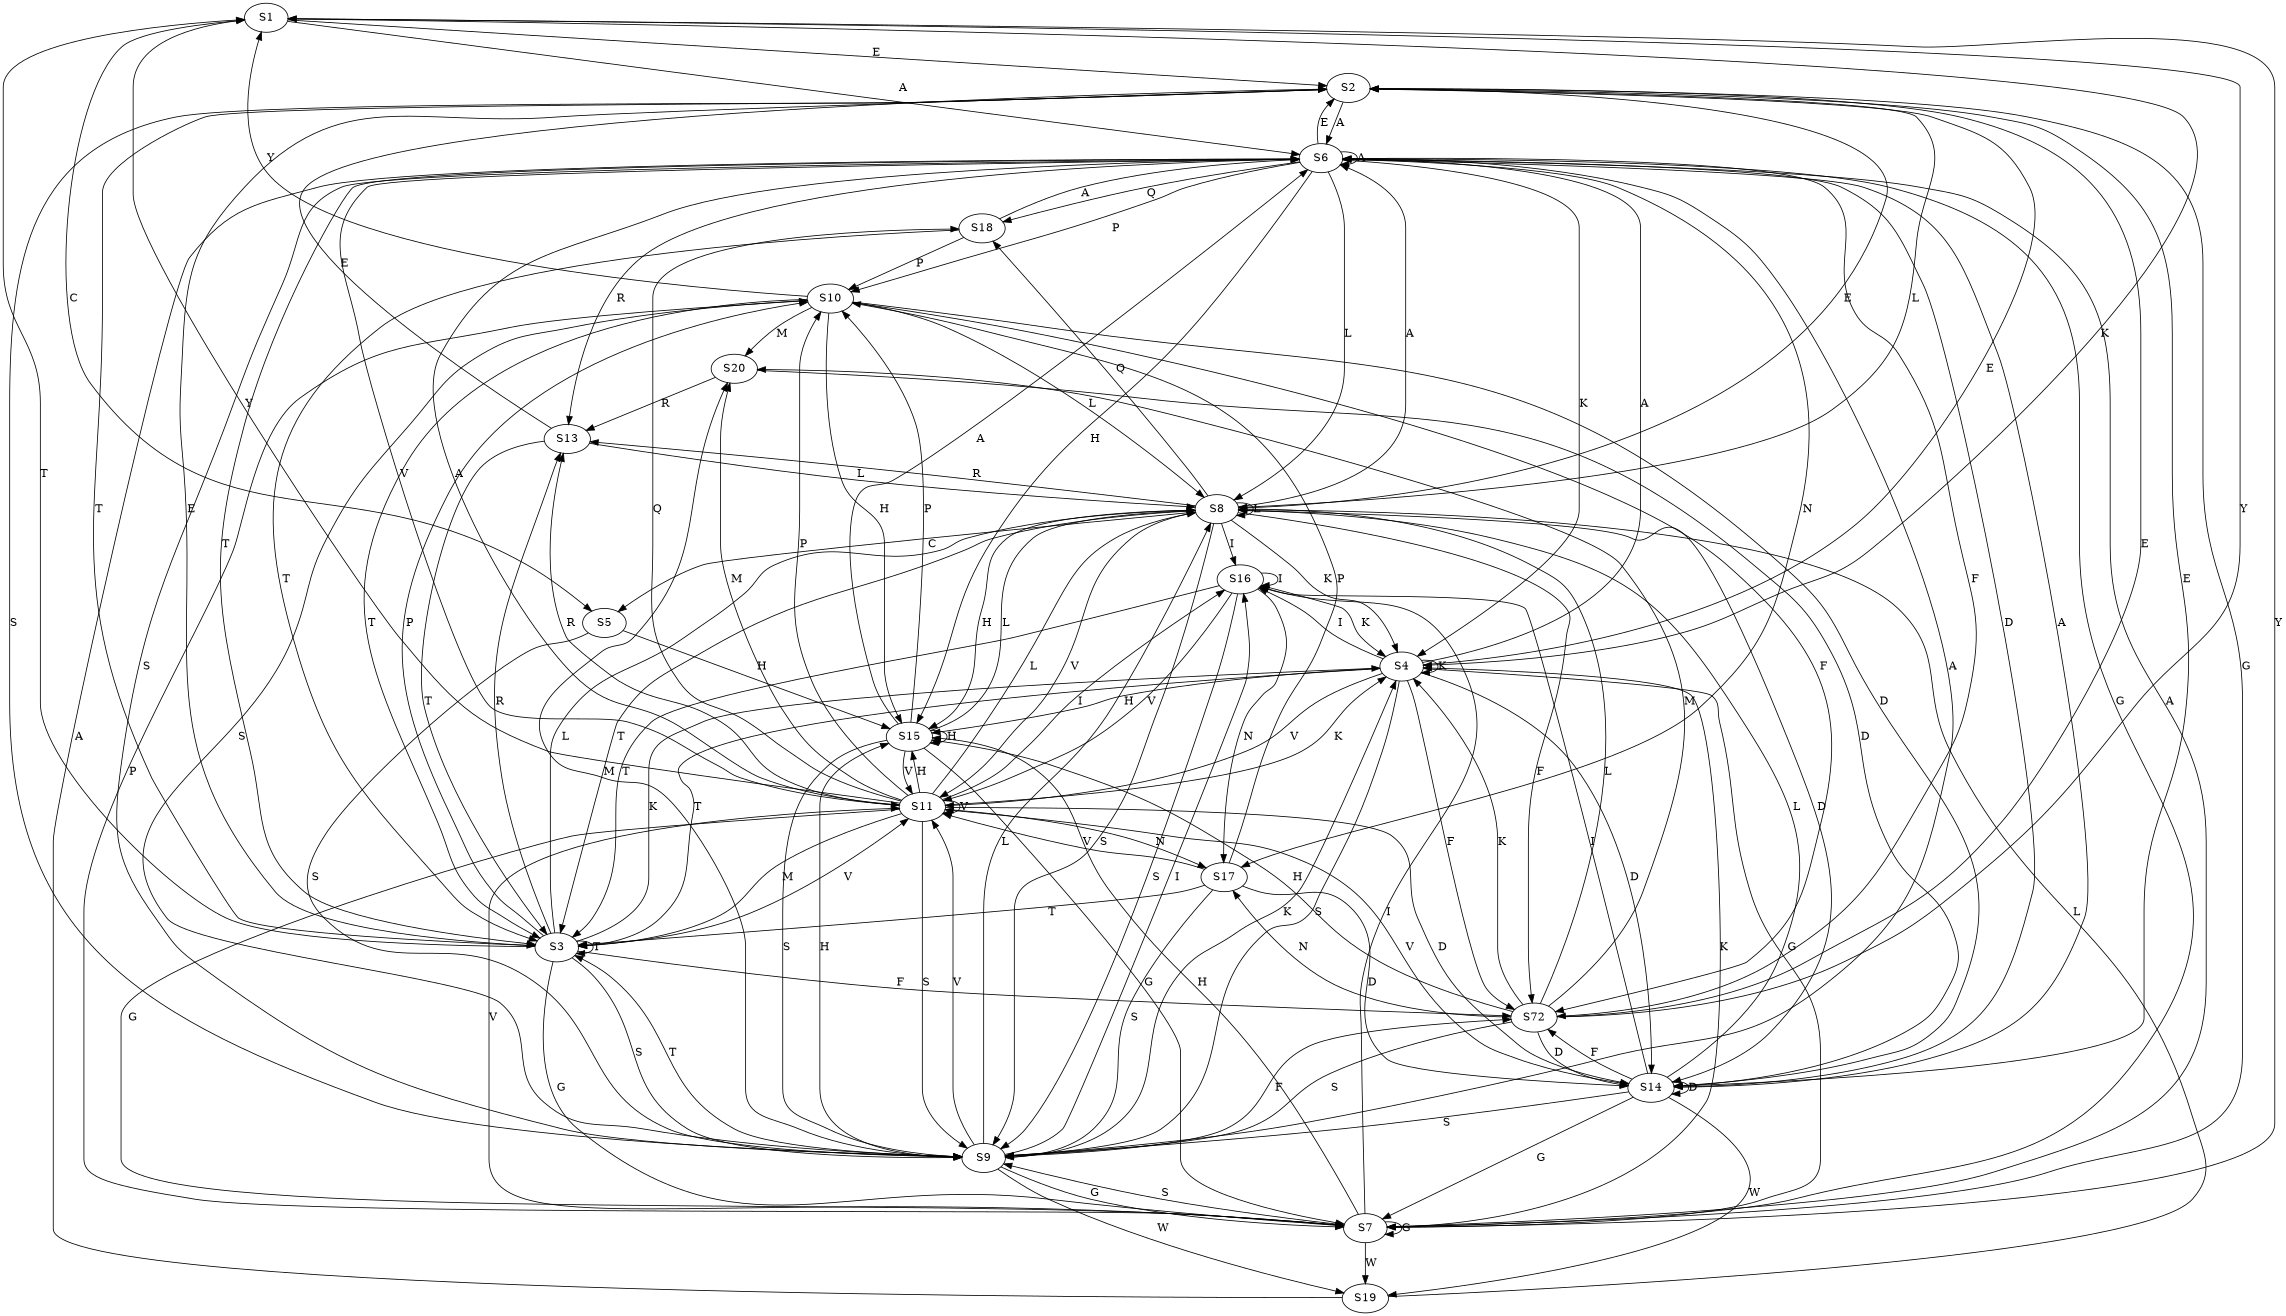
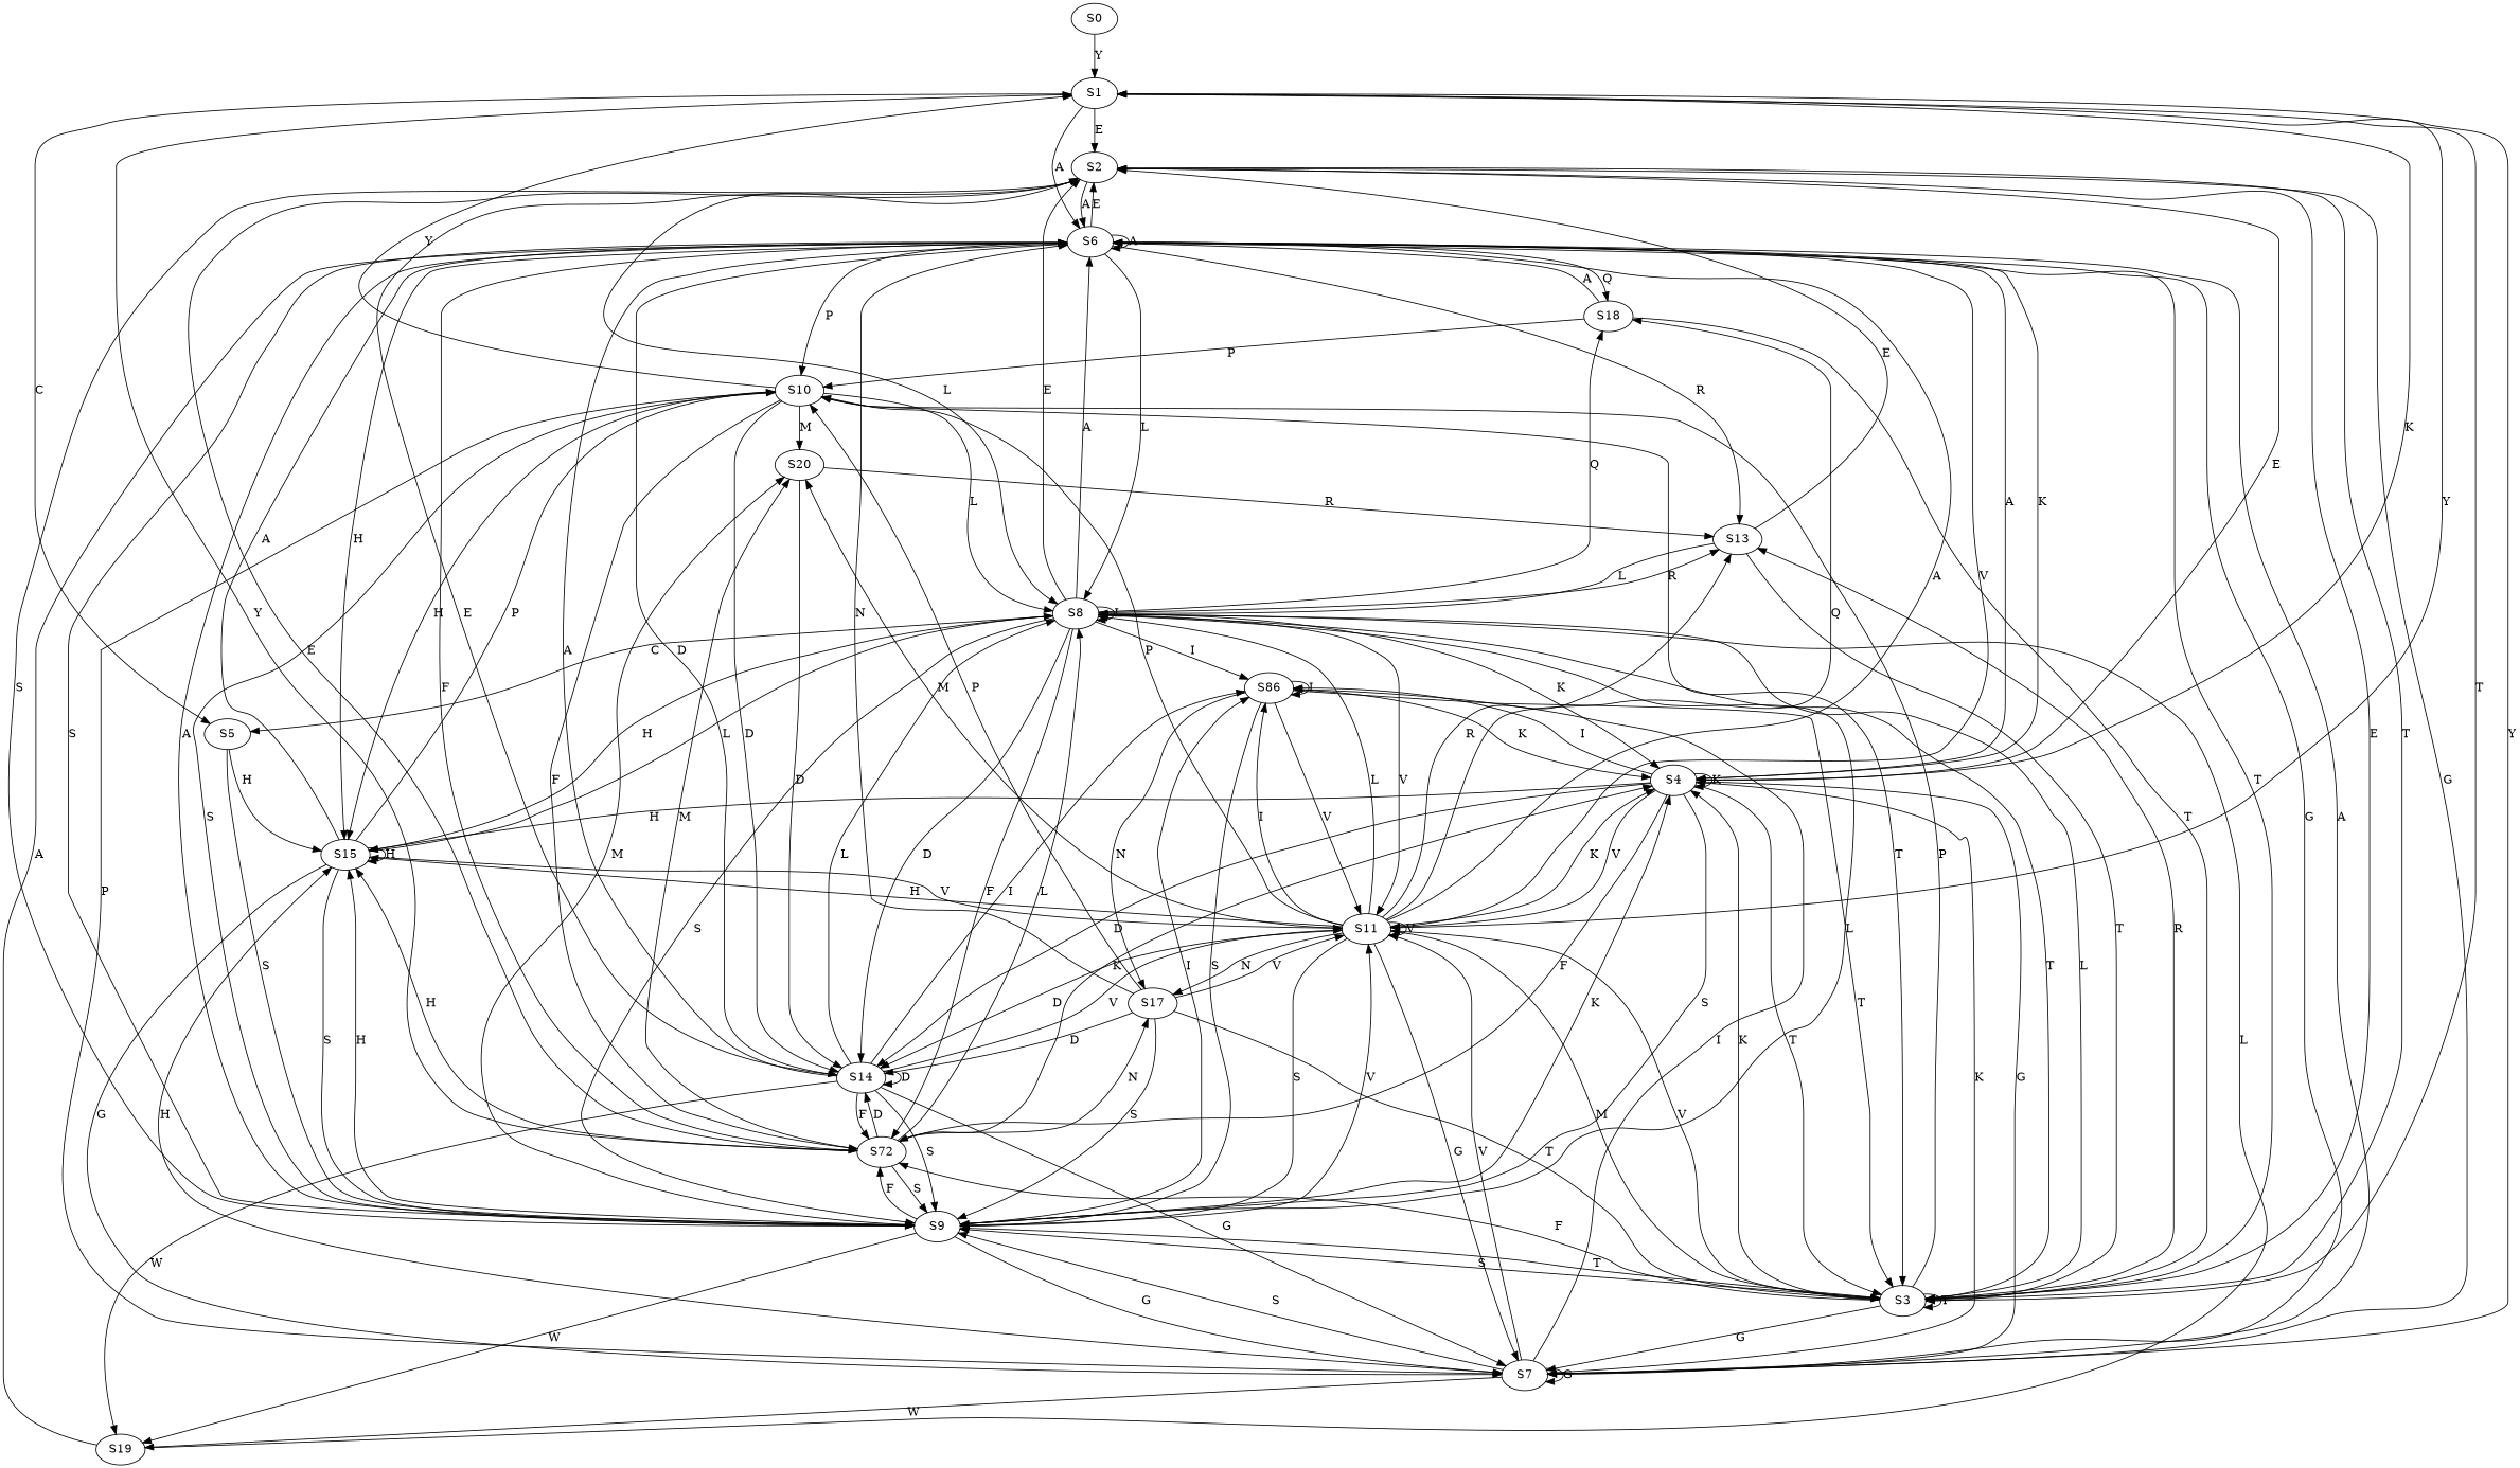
  strict digraph {
+   S0
    S1
    S2
    S4
    S5
    S6
    S3
    S7
    S8
    S9
    S10
    S11
    n13 [label=S72]
    S13
    S14
    S15
-   S16
+   S16 [label=S86]
    S17
    S18
    S19
    S20
+   S0 -> S1 [label=Y]
    S1 -> S2 [label=E]
    S1 -> S4 [label=K]
    S1 -> S5 [label=C]
    S1 -> S6 [label=A]
    S2 -> S6 [label=A]
    S2 -> S3 [label=T]
    S2 -> S7 [label=G]
    S2 -> S8 [label=L]
    S2 -> S9 [label=S]
    S4 -> S2 [label=E]
    S4 -> S4 [label=K]
    S4 -> S6 [label=A]
    S4 -> S3 [label=T]
    S4 -> S7 [label=G]
    S4 -> S9 [label=S]
    S4 -> S11 [label=V]
    S4 -> n13 [label=F]
    S4 -> S14 [label=D]
    S4 -> S15 [label=H]
    S4 -> S16 [label=I]
    S5 -> S9 [label=S]
    S5 -> S15 [label=H]
    S6 -> S2 [label=E]
    S6 -> S4 [label=K]
    S6 -> S6 [label=A]
    S6 -> S3 [label=T]
    S6 -> S7 [label=G]
    S6 -> S8 [label=L]
    S6 -> S9 [label=S]
    S6 -> S10 [label=P]
    S6 -> S11 [label=V]
    S6 -> n13 [label=F]
    S6 -> S13 [label=R]
    S6 -> S14 [label=D]
    S6 -> S15 [label=H]
-   S6 -> S17 [label=N]
+   S17 -> S6 [label=N]
    S6 -> S18 [label=Q]
    S3 -> S1 [label=T]
    S3 -> S2 [label=E]
    S3 -> S4 [label=K]
    S3 -> S3 [label=T]
    S3 -> S7 [label=G]
    S3 -> S8 [label=L]
    S3 -> S9 [label=S]
    S3 -> S10 [label=P]
    S3 -> S11 [label=V]
    S3 -> n13 [label=F]
    S3 -> S13 [label=R]
    S7 -> S1 [label=Y]
    S7 -> S4 [label=K]
    S7 -> S6 [label=A]
    S7 -> S7 [label=G]
    S7 -> S9 [label=S]
    S7 -> S10 [label=P]
    S7 -> S11 [label=V]
    S7 -> S15 [label=H]
    S7 -> S16 [label=I]
    S7 -> S19 [label=W]
    S8 -> S2 [label=E]
    S8 -> S4 [label=K]
    S8 -> S5 [label=C]
    S8 -> S6 [label=A]
    S8 -> S3 [label=T]
    S8 -> S8 [label=L]
    S8 -> S9 [label=S]
    S8 -> S11 [label=V]
    S8 -> n13 [label=F]
    S8 -> S13 [label=R]
    S8 -> S14 [label=D]
    S8 -> S15 [label=H]
    S8 -> S16 [label=I]
    S8 -> S18 [label=Q]
    S9 -> S4 [label=K]
    S9 -> S6 [label=A]
    S9 -> S3 [label=T]
    S9 -> S7 [label=G]
    S9 -> S8 [label=L]
    S9 -> S11 [label=V]
    S9 -> n13 [label=F]
    S9 -> S15 [label=H]
    S9 -> S16 [label=I]
    S9 -> S19 [label=W]
    S9 -> S20 [label=M]
    S10 -> S1 [label=Y]
    S10 -> S3 [label=T]
    S10 -> S8 [label=L]
    S10 -> S9 [label=S]
    S10 -> n13 [label=F]
    S10 -> S14 [label=D]
    S10 -> S15 [label=H]
    S10 -> S20 [label=M]
    S11 -> S1 [label=Y]
    S11 -> S4 [label=K]
    S11 -> S6 [label=A]
    S11 -> S3 [label=M]
    S11 -> S7 [label=G]
    S11 -> S8 [label=L]
    S11 -> S9 [label=S]
    S11 -> S10 [label=P]
    S11 -> S11 [label=V]
    S11 -> S13 [label=R]
    S11 -> S14 [label=D]
    S11 -> S15 [label=H]
    S11 -> S16 [label=I]
    S11 -> S17 [label=N]
    S11 -> S18 [label=Q]
    S11 -> S20 [label=M]
    n13 -> S1 [label=Y]
    n13 -> S2 [label=E]
    n13 -> S4 [label=K]
    n13 -> S8 [label=L]
    n13 -> S9 [label=S]
    n13 -> S14 [label=D]
    n13 -> S15 [label=H]
    n13 -> S17 [label=N]
    n13 -> S20 [label=M]
    S13 -> S2 [label=E]
    S13 -> S3 [label=T]
    S13 -> S8 [label=L]
    S14 -> S2 [label=E]
    S14 -> S6 [label=A]
    S14 -> S7 [label=G]
    S14 -> S8 [label=L]
    S14 -> S9 [label=S]
    S14 -> S11 [label=V]
    S14 -> n13 [label=F]
    S14 -> S14 [label=D]
    S14 -> S16 [label=I]
    S14 -> S19 [label=W]
    S15 -> S6 [label=A]
    S15 -> S7 [label=G]
    S15 -> S8 [label=L]
    S15 -> S9 [label=S]
    S15 -> S10 [label=P]
    S15 -> S11 [label=V]
    S15 -> S15 [label=H]
    S16 -> S4 [label=K]
    S16 -> S3 [label=T]
    S16 -> S9 [label=S]
    S16 -> S11 [label=V]
    S16 -> S16 [label=I]
    S16 -> S17 [label=N]
    S17 -> S3 [label=T]
    S17 -> S9 [label=S]
    S17 -> S10 [label=P]
    S17 -> S11 [label=V]
    S17 -> S14 [label=D]
    S18 -> S6 [label=A]
    S18 -> S3 [label=T]
    S18 -> S10 [label=P]
    S19 -> S6 [label=A]
    S19 -> S8 [label=L]
    S20 -> S13 [label=R]
    S20 -> S14 [label=D]
  }
